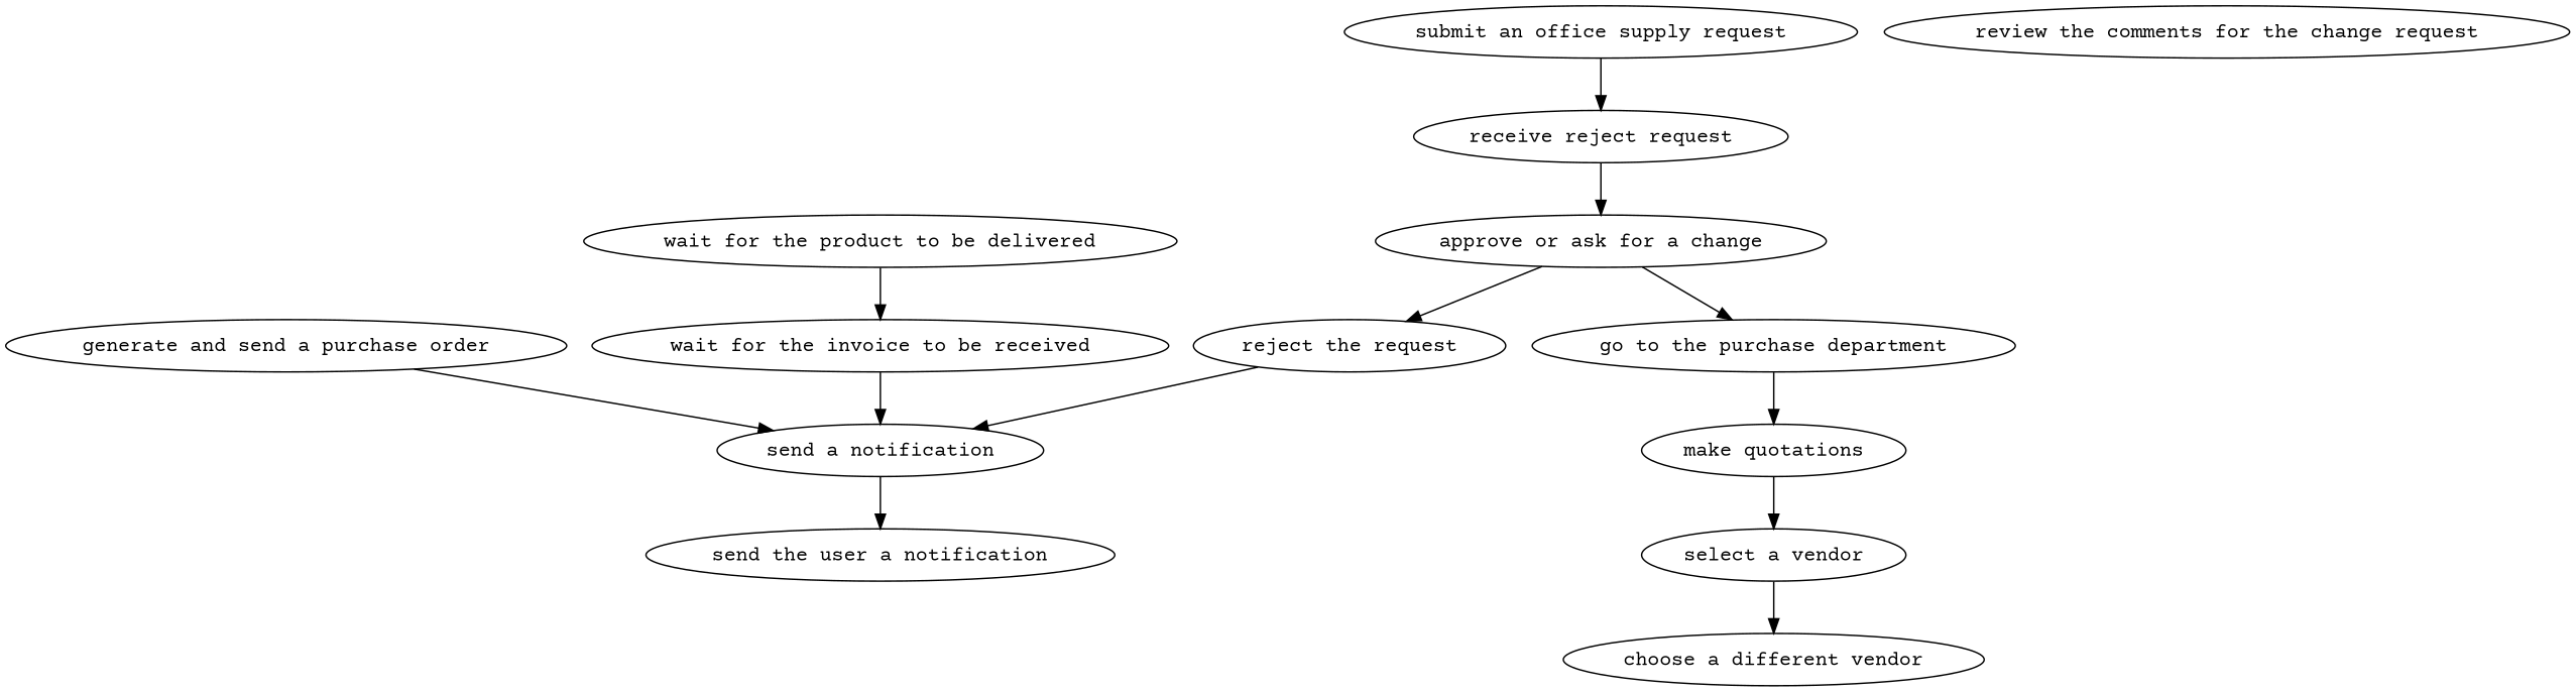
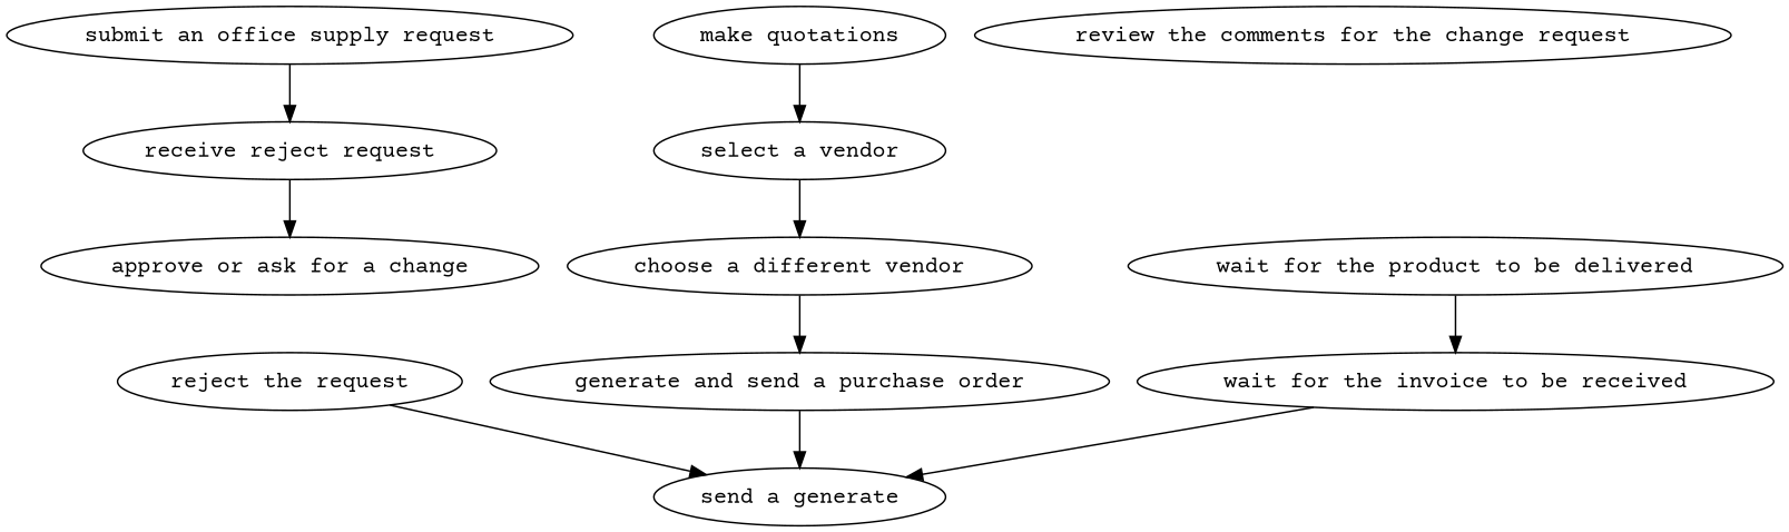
  strict digraph {
    fontname="Courier Prime"
    node [fontname="Courier Prime"]
    edge [attrs="{'type': 'flow', 'label': 'flow'}" fontname="Courier Prime"]
    "submit an office supply request" [attrs="{'type': 'Activity', 'label': 'submit an office supply request'}"]
    n2 [attrs="{'type': 'Activity', 'label': 'receive the request'}" label="receive reject request"]
    "approve or ask for a change" [attrs="{'type': 'Activity', 'label': 'approve or ask for a change'}"]
    "reject the request" [attrs="{'type': 'Activity', 'label': 'reject the request'}"]
-   "go to the purchase department" [attrs="{'type': 'Activity', 'label': 'go to the purchase department'}"]
-   "send a notification" [attrs="{'type': 'Activity', 'label': 'send a notification'}"]
+   "send a notification" [attrs="{'type': 'Activity', 'label': 'send a notification'}" label="send a generate"]
    "make quotations" [attrs="{'type': 'Activity', 'label': 'make quotations'}"]
-   "send the user a notification" [attrs="{'type': 'Activity', 'label': 'send the user a notification'}"]
    "select a vendor" [attrs="{'type': 'Activity', 'label': 'select a vendor'}"]
    "review the comments for the change request" [attrs="{'type': 'Activity', 'label': 'review the comments for the change request'}"]
    "choose a different vendor" [attrs="{'type': 'Activity', 'label': 'choose a different vendor'}"]
    "generate and send a purchase order" [attrs="{'type': 'Activity', 'label': 'generate and send a purchase order'}"]
    "wait for the product to be delivered" [attrs="{'type': 'Activity', 'label': 'wait for the product to be delivered'}"]
    "wait for the invoice to be received" [attrs="{'type': 'Activity', 'label': 'wait for the invoice to be received'}"]
    "submit an office supply request" -> n2
    n2 -> "approve or ask for a change"
-   "approve or ask for a change" -> "reject the request"
-   "approve or ask for a change" -> "go to the purchase department"
    "reject the request" -> "send a notification"
-   "go to the purchase department" -> "make quotations"
-   "send a notification" -> "send the user a notification"
    "make quotations" -> "select a vendor"
    "select a vendor" -> "choose a different vendor"
+   "choose a different vendor" -> "generate and send a purchase order"
    "generate and send a purchase order" -> "send a notification"
    "wait for the product to be delivered" -> "wait for the invoice to be received"
    "wait for the invoice to be received" -> "send a notification"
  }
